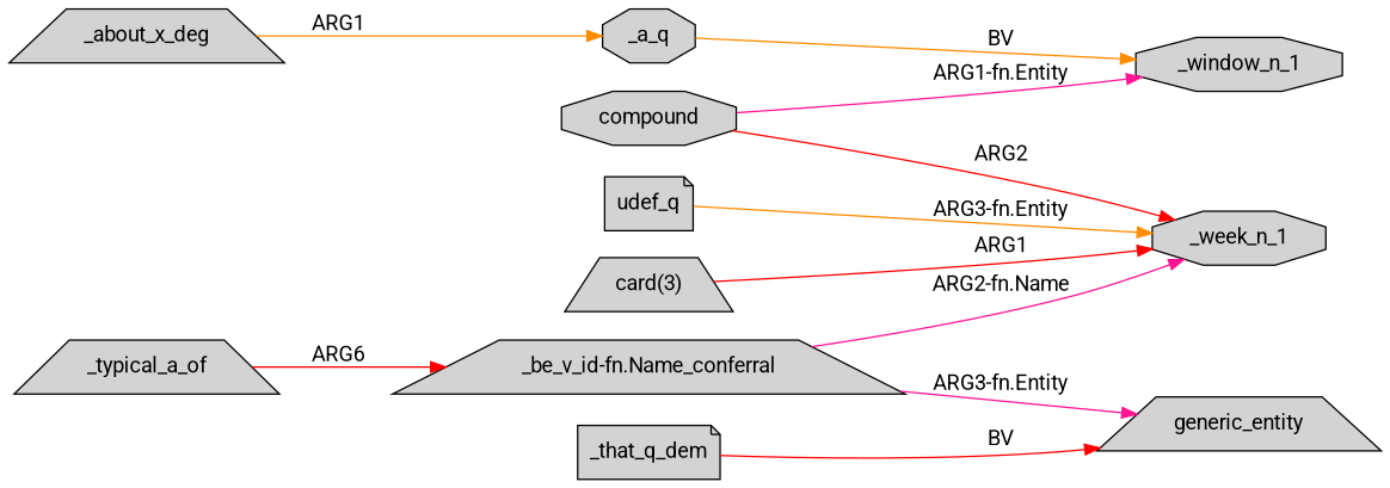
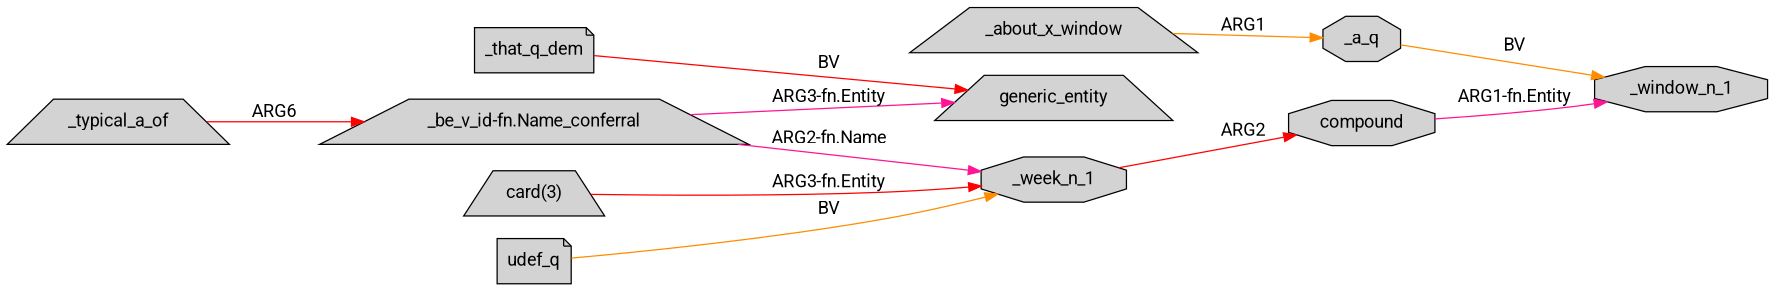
  digraph {
    fontname=Roboto
    rankdir=LR
    node [fontname=Roboto shape=trapezium style=filled]
    edge [color=red fontname=Roboto]
    compound [shape=octagon]
    _window_n_1 [shape=octagon]
    _week_n_1 [shape=octagon]
    _a_q [shape=octagon]
    "_be_v_id-fn.Name_conferral"
    generic_entity
-   _about_x_deg
+   _about_x_deg [label=_about_x_window]
    _that_q_dem [shape=note]
    _typical_a_of
    "card(3)"
    udef_q [shape=note]
    compound -> _window_n_1 [color=deeppink label="ARG1-fn.Entity"]
-   compound -> _week_n_1 [label=ARG2]
+   _week_n_1 -> compound [label=ARG2]
    _a_q -> _window_n_1 [color=darkorange label=BV]
    "_be_v_id-fn.Name_conferral" -> _week_n_1 [color=deeppink label="ARG2-fn.Name"]
    "_be_v_id-fn.Name_conferral" -> generic_entity [color=deeppink label="ARG3-fn.Entity"]
    _about_x_deg -> _a_q [color=darkorange label=ARG1]
    _that_q_dem -> generic_entity [label=BV]
    _typical_a_of -> "_be_v_id-fn.Name_conferral" [label=ARG6]
-   "card(3)" -> _week_n_1 [label=ARG1]
-   udef_q -> _week_n_1 [color=darkorange label="ARG3-fn.Entity"]
+   "card(3)" -> _week_n_1 [label="ARG3-fn.Entity"]
+   udef_q -> _week_n_1 [color=darkorange label=BV]
  }
